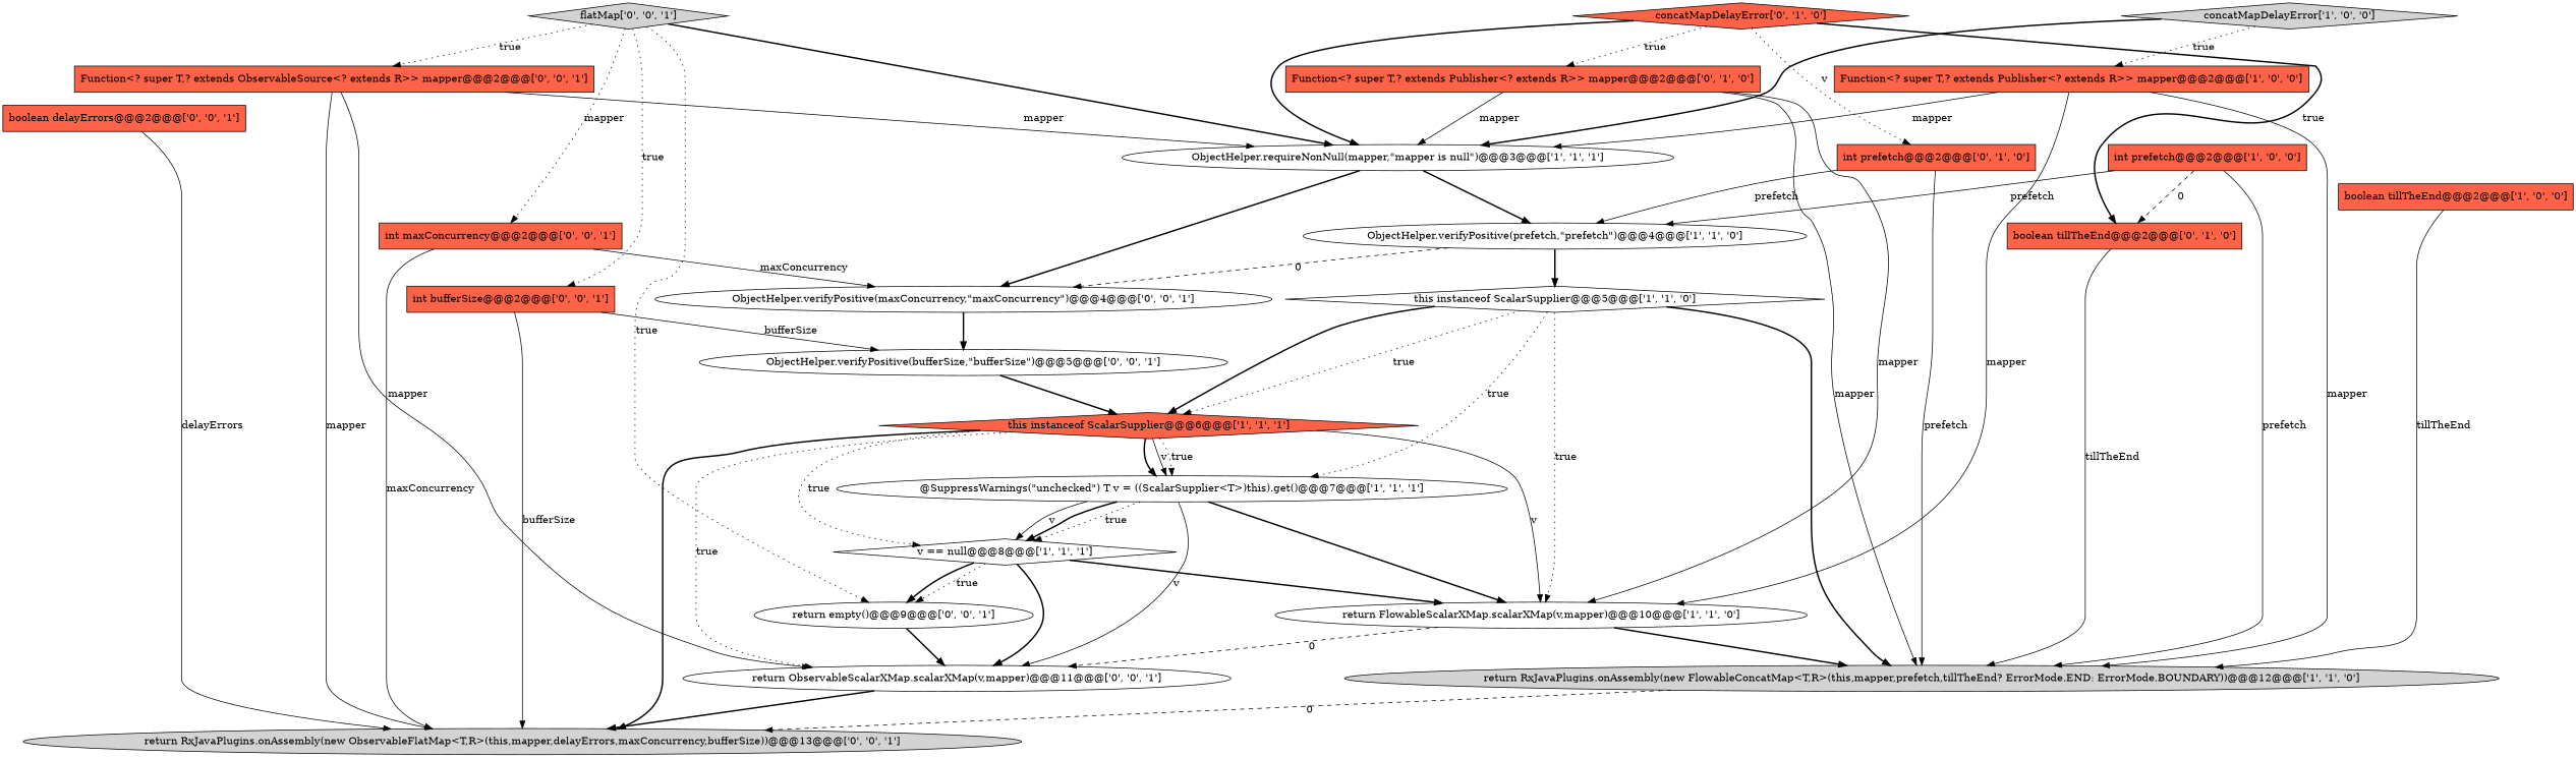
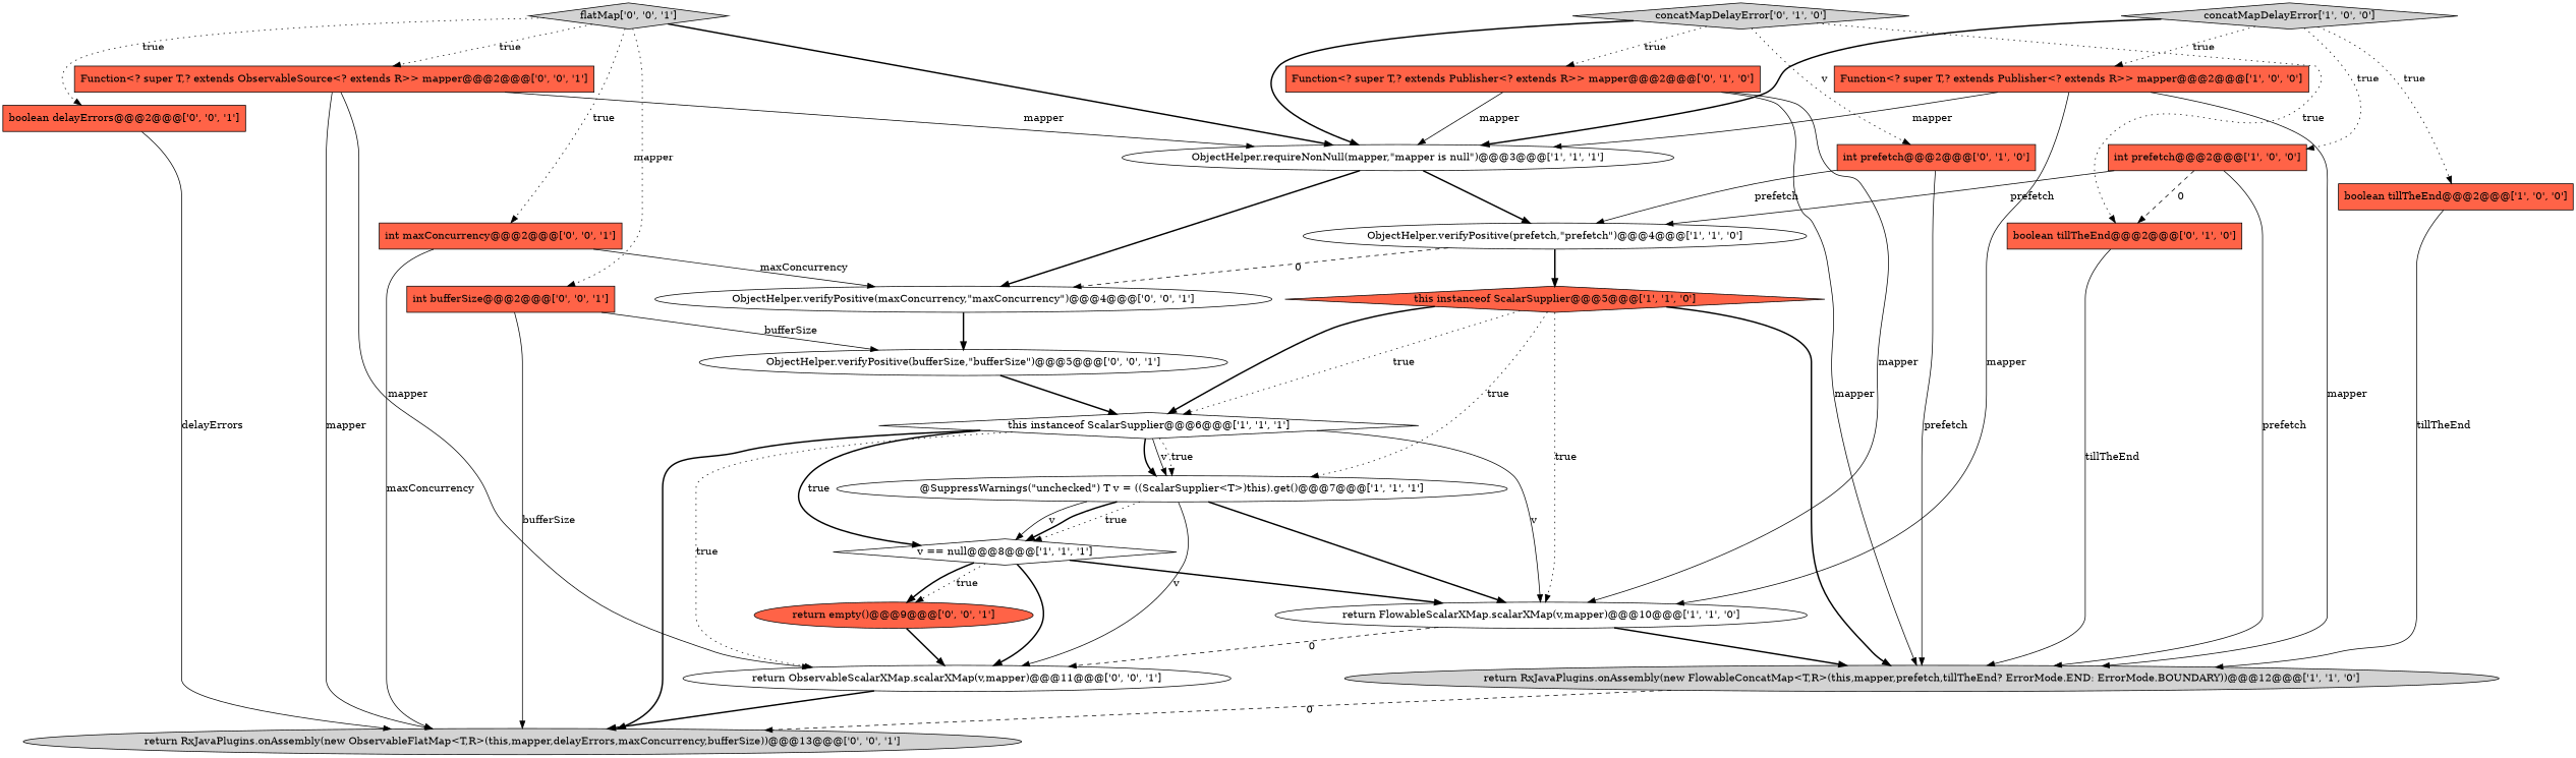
  digraph {
    node [fillcolor=white shape=ellipse style=filled]
    edge [style=solid]
-   n1 [label="this instanceof ScalarSupplier@@@5@@@['1', '1', '0']" shape=diamond]
+   n1 [fillcolor=tomato label="this instanceof ScalarSupplier@@@5@@@['1', '1', '0']" shape=diamond]
    n2 [label="@SuppressWarnings(\"unchecked\") T v = ((ScalarSupplier<T>)this).get()@@@7@@@['1', '1', '1']"]
    n3 [fillcolor=lightgray label="return RxJavaPlugins.onAssembly(new FlowableConcatMap<T,R>(this,mapper,prefetch,tillTheEnd? ErrorMode.END: ErrorMode.BOUNDARY))@@@12@@@['1', '1', '0']"]
    n4 [label="return FlowableScalarXMap.scalarXMap(v,mapper)@@@10@@@['1', '1', '0']"]
-   n5 [fillcolor=tomato label="this instanceof ScalarSupplier@@@6@@@['1', '1', '1']" shape=diamond]
+   n5 [label="this instanceof ScalarSupplier@@@6@@@['1', '1', '1']" shape=diamond]
    n6 [label="v == null@@@8@@@['1', '1', '1']" shape=diamond]
    n7 [label="return ObservableScalarXMap.scalarXMap(v,mapper)@@@11@@@['0', '0', '1']"]
    n8 [fillcolor=lightgray label="return RxJavaPlugins.onAssembly(new ObservableFlatMap<T,R>(this,mapper,delayErrors,maxConcurrency,bufferSize))@@@13@@@['0', '0', '1']"]
-   n9 [label="return empty()@@@9@@@['0', '0', '1']"]
+   n9 [fillcolor=tomato label="return empty()@@@9@@@['0', '0', '1']"]
    n10 [fillcolor=tomato label="boolean delayErrors@@@2@@@['0', '0', '1']" shape=box]
    n11 [fillcolor=tomato label="Function<? super T,? extends ObservableSource<? extends R>> mapper@@@2@@@['0', '0', '1']" shape=box]
    n12 [label="ObjectHelper.requireNonNull(mapper,\"mapper is null\")@@@3@@@['1', '1', '1']"]
    n13 [label="ObjectHelper.verifyPositive(prefetch,\"prefetch\")@@@4@@@['1', '1', '0']"]
    n14 [label="ObjectHelper.verifyPositive(maxConcurrency,\"maxConcurrency\")@@@4@@@['0', '0', '1']"]
    n15 [label="ObjectHelper.verifyPositive(bufferSize,\"bufferSize\")@@@5@@@['0', '0', '1']"]
    n16 [fillcolor=tomato label="int bufferSize@@@2@@@['0', '0', '1']" shape=box]
    n17 [fillcolor=tomato label="int maxConcurrency@@@2@@@['0', '0', '1']" shape=box]
-   n18 [fillcolor=tomato label="concatMapDelayError['0', '1', '0']" shape=diamond]
+   n18 [fillcolor=lightgray label="concatMapDelayError['0', '1', '0']" shape=diamond]
    n19 [fillcolor=tomato label="Function<? super T,? extends Publisher<? extends R>> mapper@@@2@@@['0', '1', '0']" shape=box]
    n20 [fillcolor=tomato label="int prefetch@@@2@@@['0', '1', '0']" shape=box]
    n21 [fillcolor=tomato label="boolean tillTheEnd@@@2@@@['0', '1', '0']" shape=box]
    n22 [fillcolor=lightgray label="concatMapDelayError['1', '0', '0']" shape=diamond]
    n23 [fillcolor=tomato label="Function<? super T,? extends Publisher<? extends R>> mapper@@@2@@@['1', '0', '0']" shape=box]
    n24 [fillcolor=tomato label="boolean tillTheEnd@@@2@@@['1', '0', '0']" shape=box]
    n25 [fillcolor=tomato label="int prefetch@@@2@@@['1', '0', '0']" shape=box]
    n26 [fillcolor=lightgray label="flatMap['0', '0', '1']" shape=diamond]
    n1 -> n2 [label=true style=dotted]
    n1 -> n3 [style=bold]
    n1 -> n4 [label=true style=dotted]
    n1 -> n5 [style=bold]
    n1 -> n5 [label=true style=dotted]
    n2 -> n4 [style=bold]
    n2 -> n6 [label=true style=dotted]
    n2 -> n6 [label=v]
    n2 -> n6 [style=bold]
    n2 -> n7 [label=v]
    n3 -> n8 [label=0 style=dashed]
    n4 -> n3 [style=bold]
    n4 -> n7 [label=0 style=dashed]
    n5 -> n2 [label=true style=dotted]
    n5 -> n2 [style=bold]
    n5 -> n2 [label=v]
    n5 -> n4 [label=v]
-   n5 -> n6 [label=true style=dotted]
+   n5 -> n6 [label=true style=bold]
    n5 -> n7 [label=true style=dotted]
    n5 -> n8 [style=bold]
    n6 -> n4 [style=bold]
    n6 -> n7 [style=bold]
    n6 -> n9 [label=true style=dotted]
    n6 -> n9 [style=bold]
    n7 -> n8 [style=bold]
    n9 -> n7 [style=bold]
    n10 -> n8 [label=delayErrors]
    n11 -> n7 [label=mapper]
    n11 -> n8 [label=mapper]
    n11 -> n12 [label=mapper]
    n12 -> n13 [style=bold]
    n12 -> n14 [style=bold]
    n13 -> n1 [style=bold]
    n13 -> n14 [label=0 style=dashed]
    n14 -> n15 [style=bold]
    n15 -> n5 [style=bold]
    n16 -> n8 [label=bufferSize]
    n16 -> n15 [label=bufferSize]
    n17 -> n8 [label=maxConcurrency]
    n17 -> n14 [label=maxConcurrency]
    n18 -> n12 [style=bold]
    n18 -> n19 [label=true style=dotted]
    n18 -> n20 [label=v style=dotted]
-   n18 -> n21 [label=true style=bold]
+   n18 -> n21 [label=true style=dotted]
    n19 -> n3 [label=mapper]
    n19 -> n4 [label=mapper]
    n19 -> n12 [label=mapper]
    n20 -> n3 [label=prefetch]
    n20 -> n13 [label=prefetch]
    n21 -> n3 [label=tillTheEnd]
    n22 -> n12 [style=bold]
    n22 -> n23 [label=true style=dotted]
+   n22 -> n24 [label=true style=dotted]
+   n22 -> n25 [label=true style=dotted]
    n23 -> n3 [label=mapper]
    n23 -> n4 [label=mapper]
    n23 -> n12 [label=mapper]
    n24 -> n3 [label=tillTheEnd]
    n25 -> n3 [label=prefetch]
    n25 -> n13 [label=prefetch]
    n25 -> n21 [label=0 style=dashed]
-   n26 -> n9 [label=true style=dotted]
+   n26 -> n10 [label=true style=dotted]
    n26 -> n11 [label=true style=dotted]
    n26 -> n12 [style=bold]
-   n26 -> n16 [label=true style=dotted]
-   n26 -> n17 [label=mapper style=dotted]
+   n26 -> n16 [label=mapper style=dotted]
+   n26 -> n17 [label=true style=dotted]
  }
